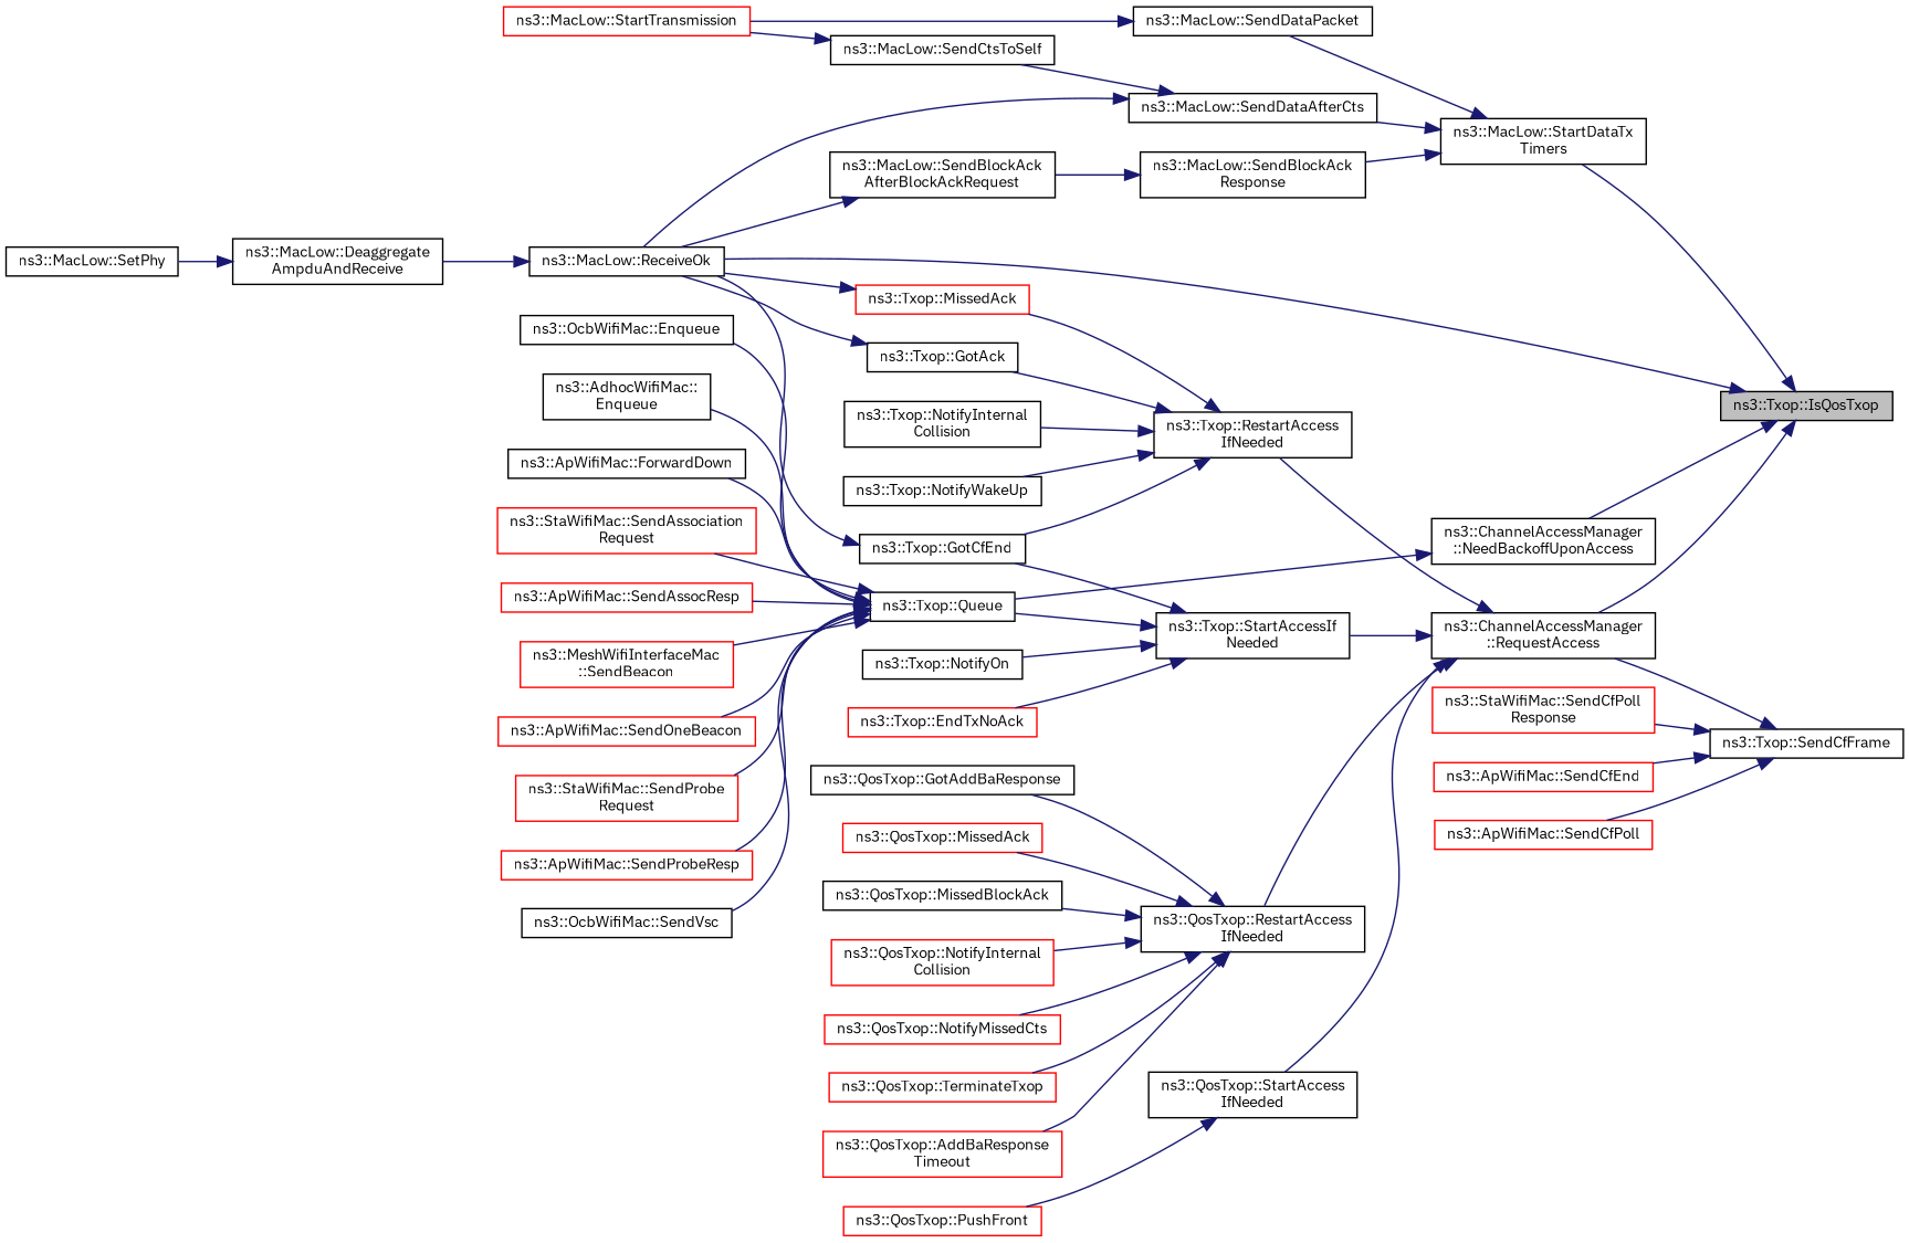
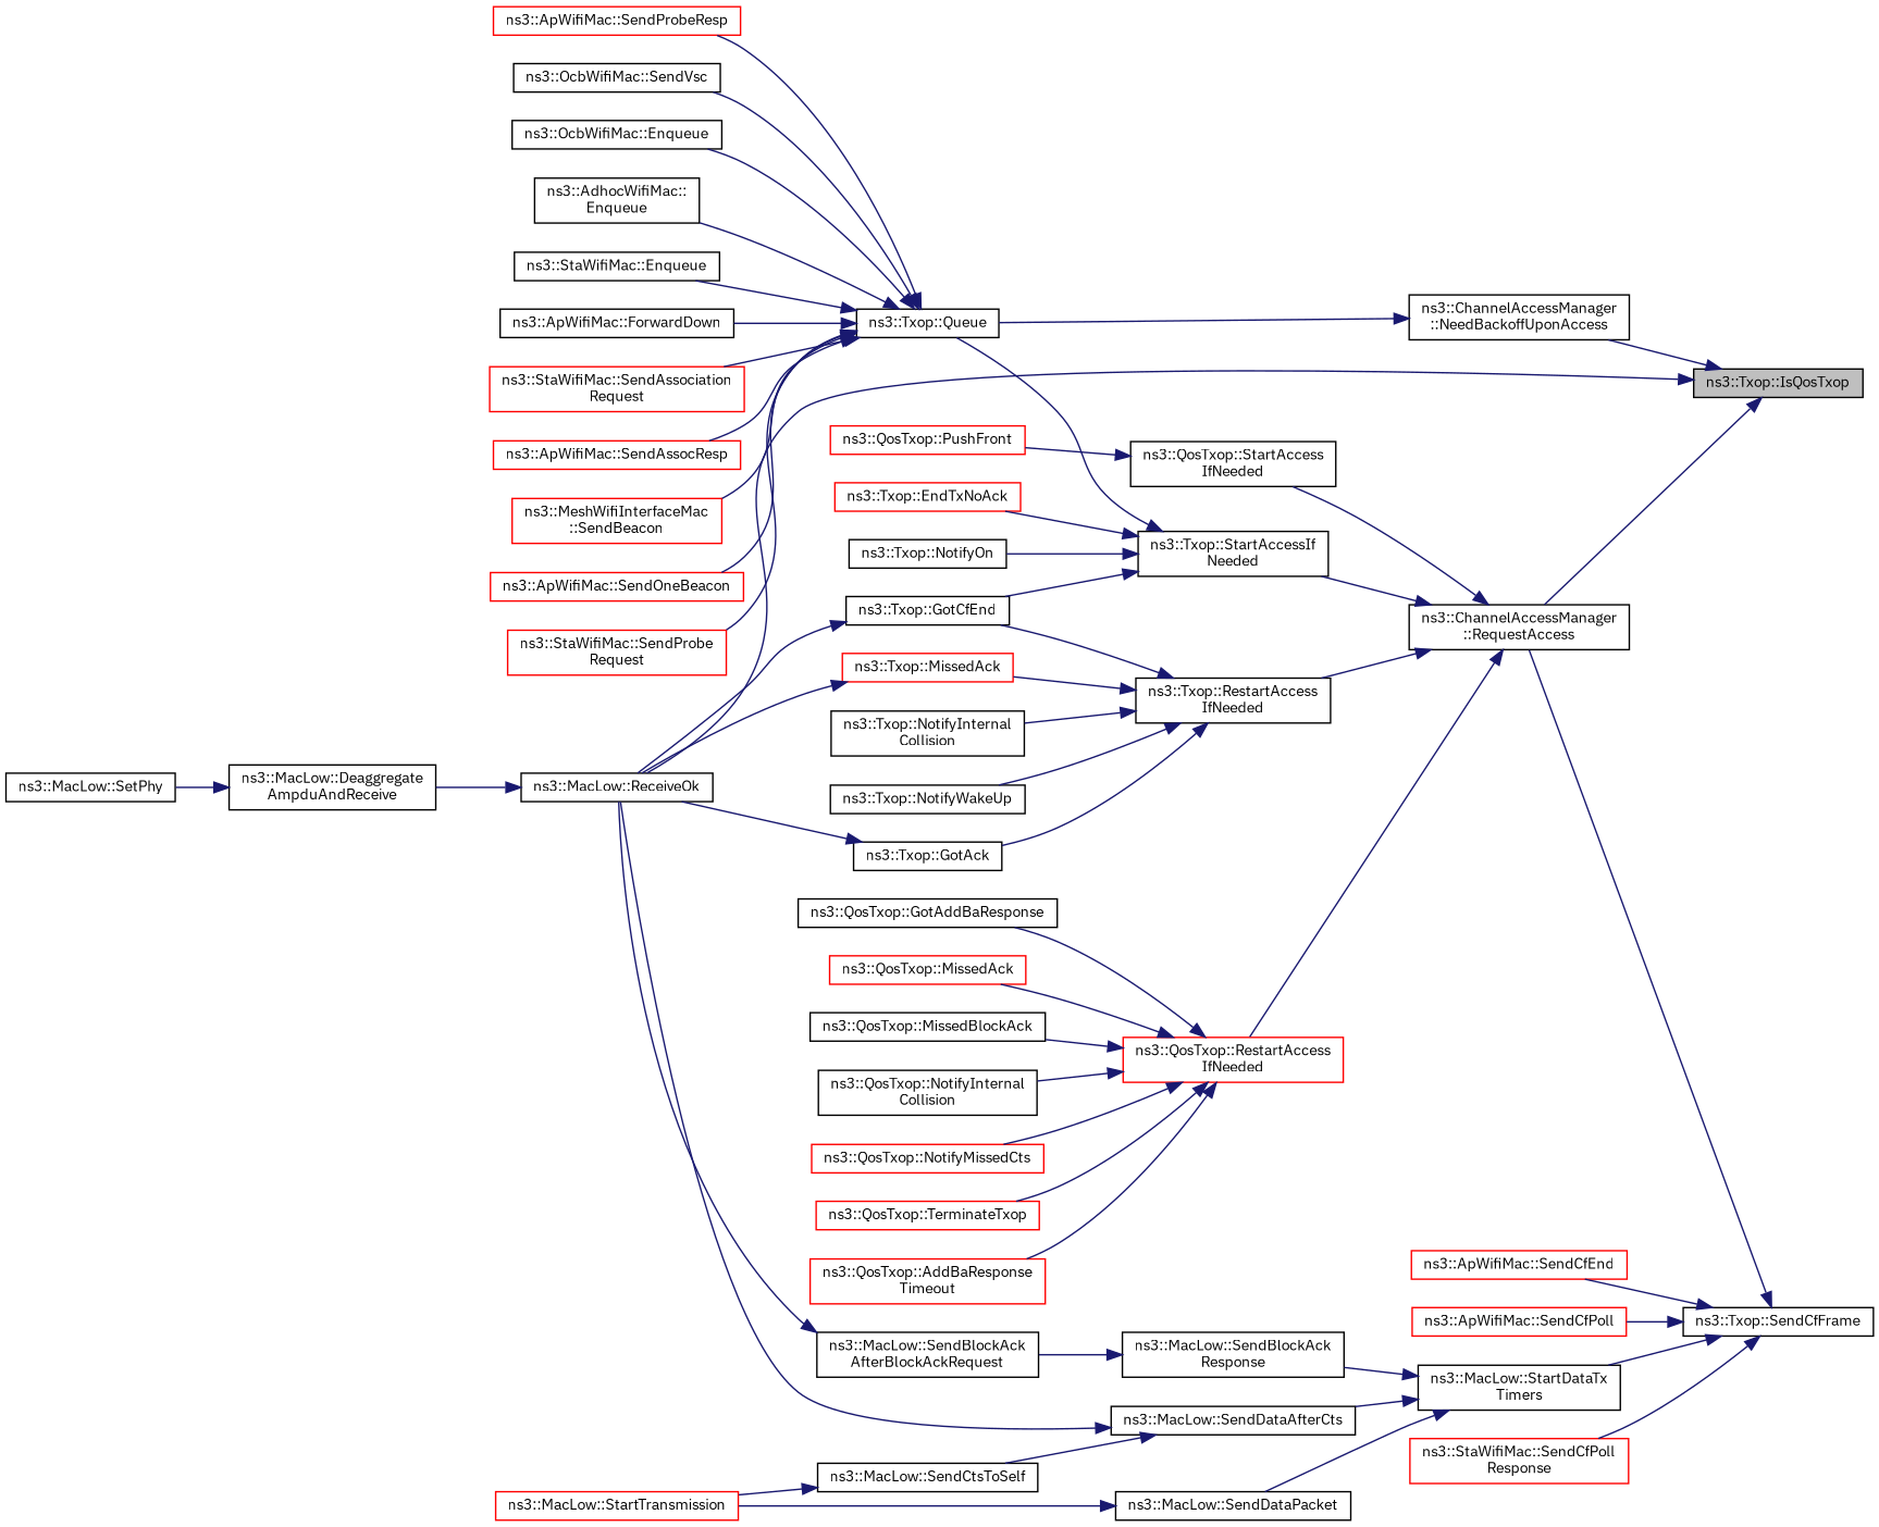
  digraph {
    fontname="IBM Plex Sans"
    rankdir=RL
    node [color=black fillcolor=white fontname="IBM Plex Sans" fontsize=10 shape=record style=filled]
    edge [color=midnightblue dir=back fontname="IBM Plex Sans" fontsize=10 labelfontname=Helvetica labelfontsize=10 style=solid]
    n1 [fillcolor=grey75 fontcolor=black height=0.2 label="ns3::Txop::IsQosTxop" width=0.4]
    n2 [height=0.2 label="ns3::ChannelAccessManager\l::NeedBackoffUponAccess" width=0.4]
    n3 [height=0.2 label="ns3::MacLow::ReceiveOk" width=0.4]
    n4 [height=0.2 label="ns3::ChannelAccessManager\l::RequestAccess" width=0.4]
    n5 [height=0.2 label="ns3::MacLow::StartDataTx\lTimers" width=0.4]
    n6 [height=0.2 label="ns3::Txop::Queue" width=0.4]
    n7 [height=0.2 label="ns3::MacLow::Deaggregate\lAmpduAndReceive" width=0.4]
-   n8 [height=0.2 label="ns3::QosTxop::RestartAccess\lIfNeeded" width=0.4]
+   n8 [color=red height=0.2 label="ns3::QosTxop::RestartAccess\lIfNeeded" width=0.4]
    n9 [height=0.2 label="ns3::Txop::RestartAccess\lIfNeeded" width=0.4]
    n10 [height=0.2 label="ns3::QosTxop::StartAccess\lIfNeeded" width=0.4]
    n11 [height=0.2 label="ns3::Txop::StartAccessIf\lNeeded" width=0.4]
    n12 [height=0.2 label="ns3::MacLow::SendBlockAck\lResponse" width=0.4]
    n13 [height=0.2 label="ns3::MacLow::SendDataAfterCts" width=0.4]
    n14 [height=0.2 label="ns3::MacLow::SendDataPacket" width=0.4]
    n15 [height=0.2 label="ns3::OcbWifiMac::Enqueue" width=0.4]
    n16 [height=0.2 label="ns3::AdhocWifiMac::\lEnqueue" width=0.4]
+   n17 [height=0.2 label="ns3::StaWifiMac::Enqueue" width=0.4]
    n18 [height=0.2 label="ns3::ApWifiMac::ForwardDown" width=0.4]
    n19 [color=red height=0.2 label="ns3::StaWifiMac::SendAssociation\lRequest" width=0.4]
    n20 [color=red height=0.2 label="ns3::ApWifiMac::SendAssocResp" width=0.4]
    n21 [color=red height=0.2 label="ns3::MeshWifiInterfaceMac\l::SendBeacon" width=0.4]
    n22 [color=red height=0.2 label="ns3::ApWifiMac::SendOneBeacon" width=0.4]
    n23 [color=red height=0.2 label="ns3::StaWifiMac::SendProbe\lRequest" width=0.4]
    n24 [color=red height=0.2 label="ns3::ApWifiMac::SendProbeResp" width=0.4]
    n25 [height=0.2 label="ns3::OcbWifiMac::SendVsc" width=0.4]
    n26 [height=0.2 label="ns3::MacLow::SetPhy" width=0.4]
    n27 [color=red height=0.2 label="ns3::QosTxop::AddBaResponse\lTimeout" width=0.4]
    n28 [height=0.2 label="ns3::QosTxop::GotAddBaResponse" width=0.4]
    n29 [color=red height=0.2 label="ns3::QosTxop::MissedAck" width=0.4]
    n30 [height=0.2 label="ns3::QosTxop::MissedBlockAck" width=0.4]
-   n31 [color=red height=0.2 label="ns3::QosTxop::NotifyInternal\lCollision" width=0.4]
+   n31 [height=0.2 label="ns3::QosTxop::NotifyInternal\lCollision" width=0.4]
    n32 [color=red height=0.2 label="ns3::QosTxop::NotifyMissedCts" width=0.4]
    n33 [color=red height=0.2 label="ns3::QosTxop::TerminateTxop" width=0.4]
    n34 [height=0.2 label="ns3::Txop::GotAck" width=0.4]
    n35 [height=0.2 label="ns3::Txop::GotCfEnd" width=0.4]
    n36 [color=red height=0.2 label="ns3::Txop::MissedAck" width=0.4]
    n37 [height=0.2 label="ns3::Txop::NotifyInternal\lCollision" width=0.4]
    n38 [height=0.2 label="ns3::Txop::NotifyWakeUp" width=0.4]
    n39 [height=0.2 label="ns3::Txop::SendCfFrame" width=0.4]
    n40 [color=red height=0.2 label="ns3::ApWifiMac::SendCfEnd" width=0.4]
    n41 [color=red height=0.2 label="ns3::ApWifiMac::SendCfPoll" width=0.4]
    n42 [color=red height=0.2 label="ns3::StaWifiMac::SendCfPoll\lResponse" width=0.4]
    n43 [color=red height=0.2 label="ns3::QosTxop::PushFront" width=0.4]
    n44 [color=red height=0.2 label="ns3::Txop::EndTxNoAck" width=0.4]
    n45 [height=0.2 label="ns3::Txop::NotifyOn" width=0.4]
    n46 [height=0.2 label="ns3::MacLow::SendBlockAck\lAfterBlockAckRequest" width=0.4]
    n47 [height=0.2 label="ns3::MacLow::SendCtsToSelf" width=0.4]
    n48 [color=red height=0.2 label="ns3::MacLow::StartTransmission" width=0.4]
    n1 -> n2
    n1 -> n3
    n1 -> n4
-   n1 -> n5
+   n39 -> n5
    n2 -> n6
    n3 -> n7
    n4 -> n8
    n4 -> n9
    n4 -> n10
    n4 -> n11
    n5 -> n12
    n5 -> n13
    n5 -> n14
    n6 -> n15
    n6 -> n16
+   n6 -> n17
    n6 -> n18
    n6 -> n19
    n6 -> n20
    n6 -> n21
    n6 -> n22
    n6 -> n23
    n6 -> n24
    n6 -> n25
    n7 -> n26
    n8 -> n27
    n8 -> n28
    n8 -> n29
    n8 -> n30
    n8 -> n31
    n8 -> n32
    n8 -> n33
    n9 -> n34
    n9 -> n35
    n9 -> n36
    n9 -> n37
    n9 -> n38
    n10 -> n43
    n11 -> n6
    n11 -> n35
    n11 -> n44
    n11 -> n45
    n12 -> n46
    n13 -> n3
    n13 -> n47
    n14 -> n48
    n34 -> n3
    n35 -> n3
    n36 -> n3
    n39 -> n4
    n39 -> n40
    n39 -> n41
    n39 -> n42
    n46 -> n3
    n47 -> n48
  }
